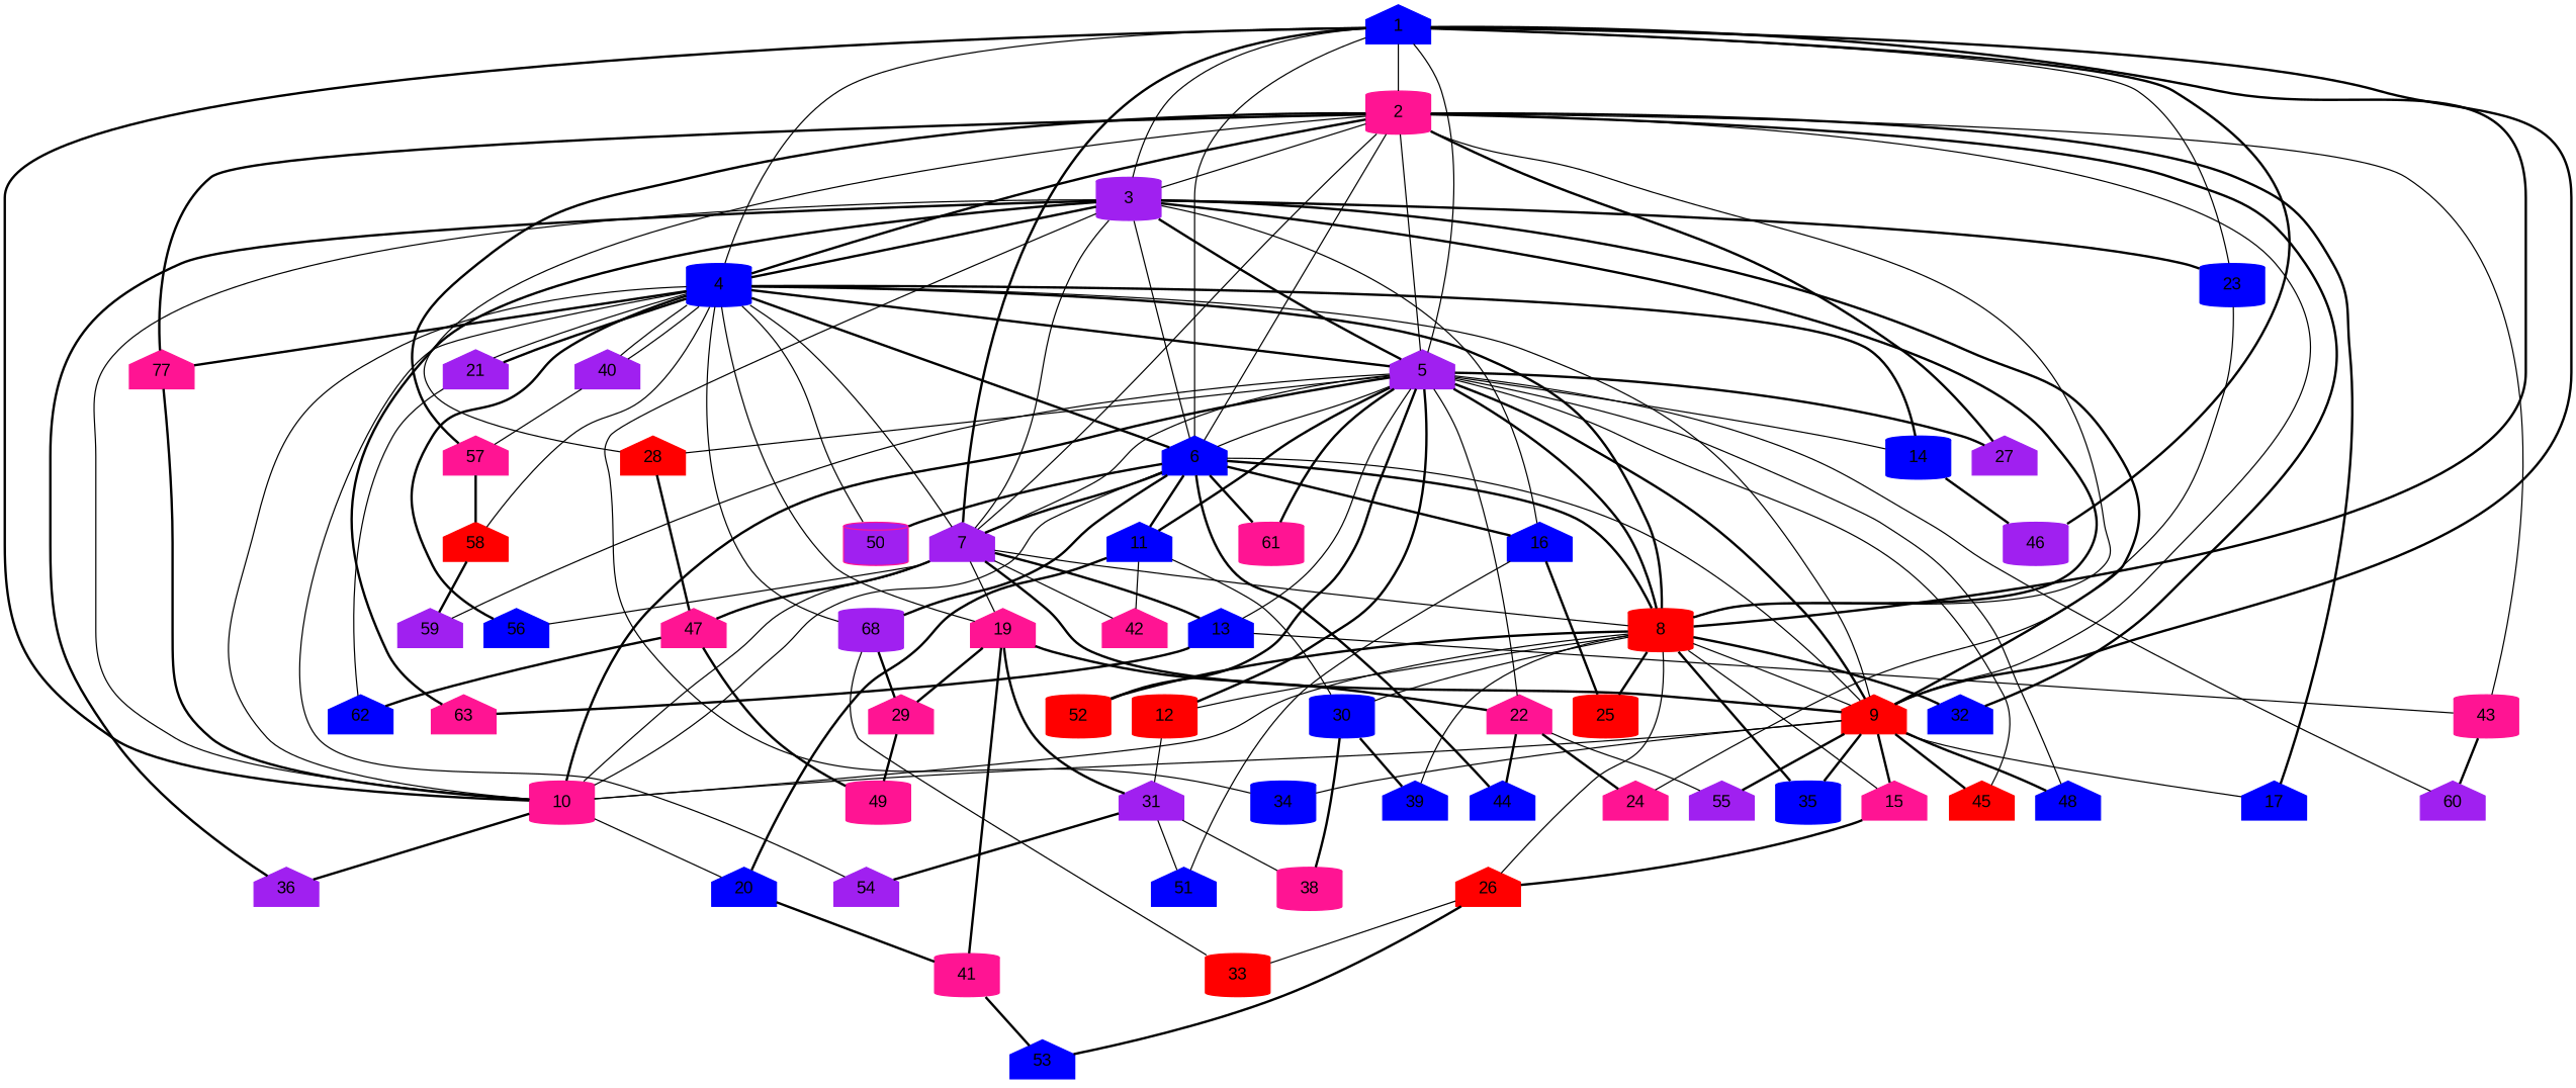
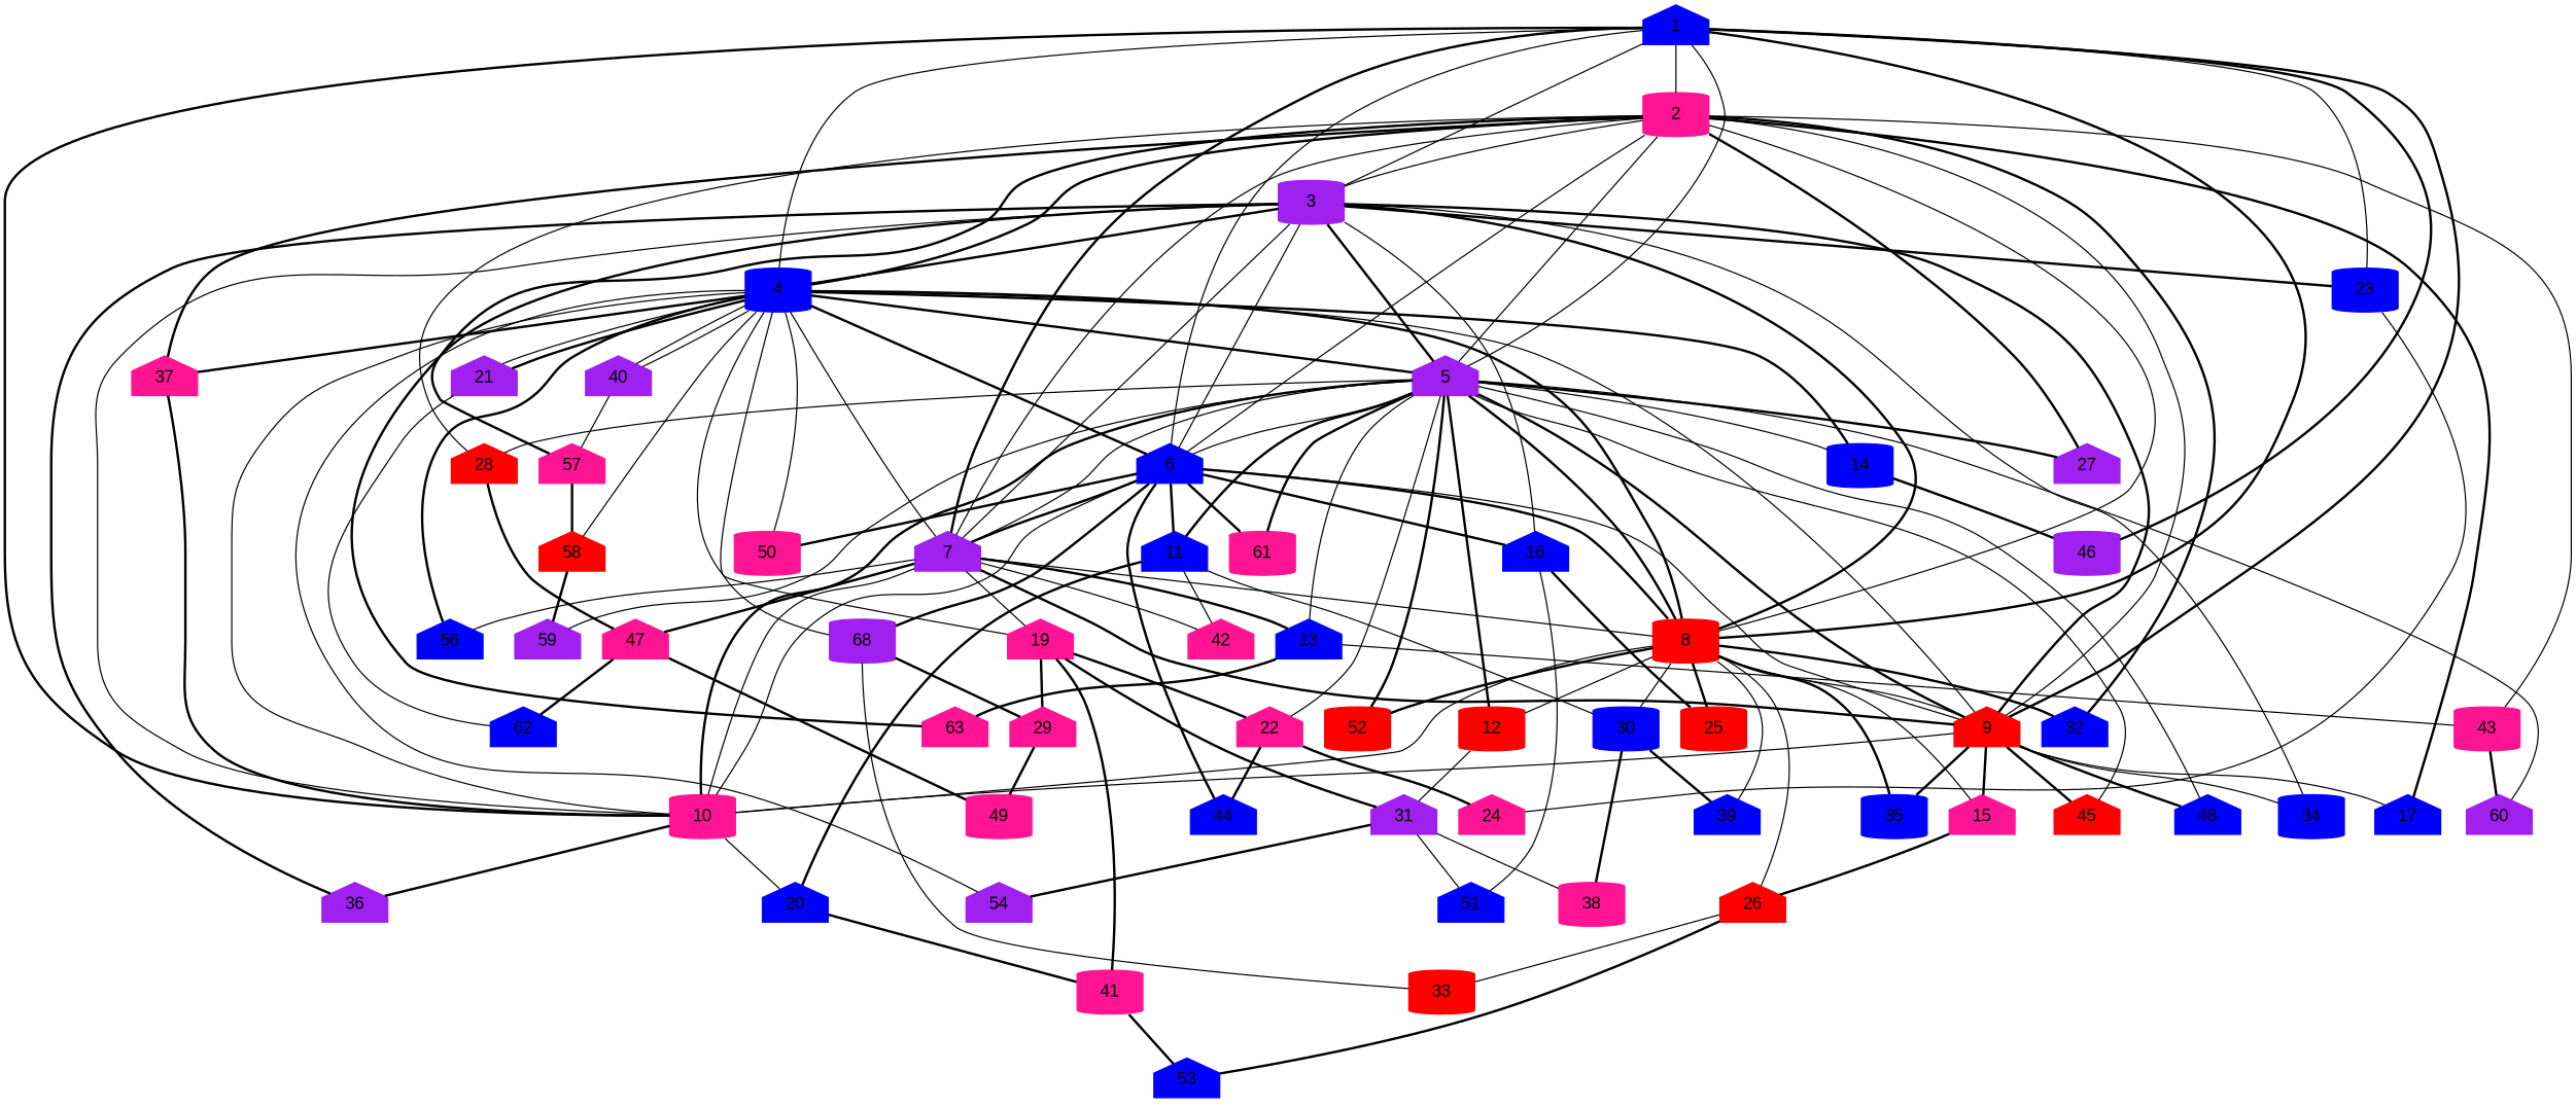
  graph {
    fontname="Liberation Sans"
    node [color=blue fontname="Liberation Sans" shape=house style=filled]
    edge [fontname="Liberation Sans" style=bold]
    2 [color=deeppink shape=cylinder]
    1
    3 [color=purple shape=cylinder]
    4 [shape=cylinder]
    5 [color=purple]
    6
    7 [color=purple]
    8 [color=red shape=cylinder]
    9 [color=red]
    10 [color=deeppink shape=cylinder]
    23 [shape=cylinder]
    46 [color=purple shape=cylinder]
    17
    27 [color=purple]
    28 [color=red]
    32
-   37 [color=deeppink label=77]
+   37 [color=deeppink]
    43 [color=deeppink shape=cylinder]
    57 [color=deeppink]
    16
    34 [shape=cylinder]
    36 [color=purple]
    63 [color=deeppink]
    14 [shape=cylinder]
    n25 [color=purple label=68 shape=cylinder]
    19 [color=deeppink]
    21 [color=purple]
    40 [color=purple]
-   50 [color=deeppink shape=cylinder fillcolor=purple]
+   50 [color=deeppink shape=cylinder]
    54 [color=purple]
    56
    58 [color=red]
    11
    12 [color=red shape=cylinder]
    13
    22 [color=deeppink]
    45 [color=red]
    48
    52 [color=red shape=cylinder]
    59 [color=purple]
    60 [color=purple]
    61 [color=deeppink shape=cylinder]
    44
    42 [color=deeppink]
    47 [color=deeppink]
    15 [color=deeppink]
    25 [color=red shape=cylinder]
    26 [color=red]
    30 [shape=cylinder]
    35 [shape=cylinder]
    39
-   55 [color=purple]
    20
    24 [color=deeppink]
    51
    29 [color=deeppink]
    33 [color=red shape=cylinder]
    31 [color=purple]
    41 [color=deeppink shape=cylinder]
    62
    49 [color=deeppink shape=cylinder]
    53
    38 [color=deeppink shape=cylinder]
    2 -- 3 [style=solid]
    2 -- 4
    2 -- 5 [style=solid]
    2 -- 6 [style=solid]
    2 -- 7 [style=solid]
    2 -- 8 [style=solid]
    2 -- 9 [style=solid]
    2 -- 17
    2 -- 27
    2 -- 28 [style=solid]
    2 -- 32
    2 -- 37
    2 -- 43 [style=solid]
    2 -- 57
    1 -- 2 [style=solid]
    1 -- 3 [style=solid]
    1 -- 4 [style=solid]
    1 -- 5 [style=solid]
    1 -- 6 [style=solid]
    1 -- 7
    1 -- 8
    1 -- 9
    1 -- 10
    1 -- 23 [style=solid]
    1 -- 46
    3 -- 4
    3 -- 5
    3 -- 6 [style=solid]
    3 -- 7 [style=solid]
    3 -- 8
    3 -- 9
    3 -- 10 [style=solid]
    3 -- 23
    3 -- 16 [style=solid]
    3 -- 34 [style=solid]
    3 -- 36
    3 -- 63
    4 -- 5
    4 -- 6
    4 -- 7 [style=solid]
    4 -- 8
    4 -- 9 [style=solid]
    4 -- 10 [style=solid]
    4 -- 37
    4 -- 14
    4 -- n25 [style=solid]
    4 -- 19 [style=solid]
    4 -- 21 [style=solid]
    4 -- 21
    4 -- 40 [style=solid]
    4 -- 40 [style=solid]
    4 -- 50 [style=solid]
    4 -- 54 [style=solid]
    4 -- 56
    4 -- 58 [style=solid]
    5 -- 6 [style=solid]
    5 -- 7 [style=solid]
    5 -- 8
    5 -- 9
    5 -- 10
    5 -- 27
    5 -- 28 [style=solid]
    5 -- 14 [style=solid]
    5 -- 11
    5 -- 12
    5 -- 13 [style=solid]
    5 -- 22 [style=solid]
    5 -- 45 [style=solid]
    5 -- 48 [style=solid]
    5 -- 52
    5 -- 59 [style=solid]
    5 -- 60 [style=solid]
    5 -- 61
    6 -- 7
    6 -- 8
    6 -- 9 [style=solid]
    6 -- 10 [style=solid]
    6 -- 16
    6 -- n25
    6 -- 50
    6 -- 11
    6 -- 61
    6 -- 44
    7 -- 8 [style=solid]
    7 -- 9
    7 -- 10 [style=solid]
    7 -- 19 [style=solid]
    7 -- 56 [style=solid]
    7 -- 13
    7 -- 42 [style=solid]
    7 -- 47
    8 -- 9 [style=solid]
    8 -- 10 [style=solid]
    8 -- 32
    8 -- 12 [style=solid]
    8 -- 52
    8 -- 15 [style=solid]
    8 -- 25
    8 -- 26 [style=solid]
    8 -- 30 [style=solid]
    8 -- 35
    8 -- 39 [style=solid]
    9 -- 10 [style=solid]
    9 -- 17 [style=solid]
    9 -- 34 [style=solid]
    9 -- 45
    9 -- 48
    9 -- 15
    9 -- 35
-   9 -- 55
    10 -- 36
    10 -- 20 [style=solid]
    23 -- 24 [style=solid]
    28 -- 47
    37 -- 10
    43 -- 60
    57 -- 58
    16 -- 25
    16 -- 51 [style=solid]
    14 -- 46
    n25 -- 29
    n25 -- 33 [style=solid]
    19 -- 22
    19 -- 29
    19 -- 31
    19 -- 41
    21 -- 62 [style=solid]
    40 -- 57 [style=solid]
    58 -- 59
    11 -- 42 [style=solid]
    11 -- 30 [style=solid]
    11 -- 20
    12 -- 31 [style=solid]
    13 -- 43 [style=solid]
    13 -- 63
    22 -- 44
-   22 -- 55 [style=solid]
    22 -- 24
    47 -- 62
    47 -- 49
    15 -- 26
    26 -- 33 [style=solid]
    26 -- 53
    30 -- 39
    30 -- 38
    20 -- 41
    29 -- 49
    31 -- 54
    31 -- 51 [style=solid]
    31 -- 38 [style=solid]
    41 -- 53
  }
